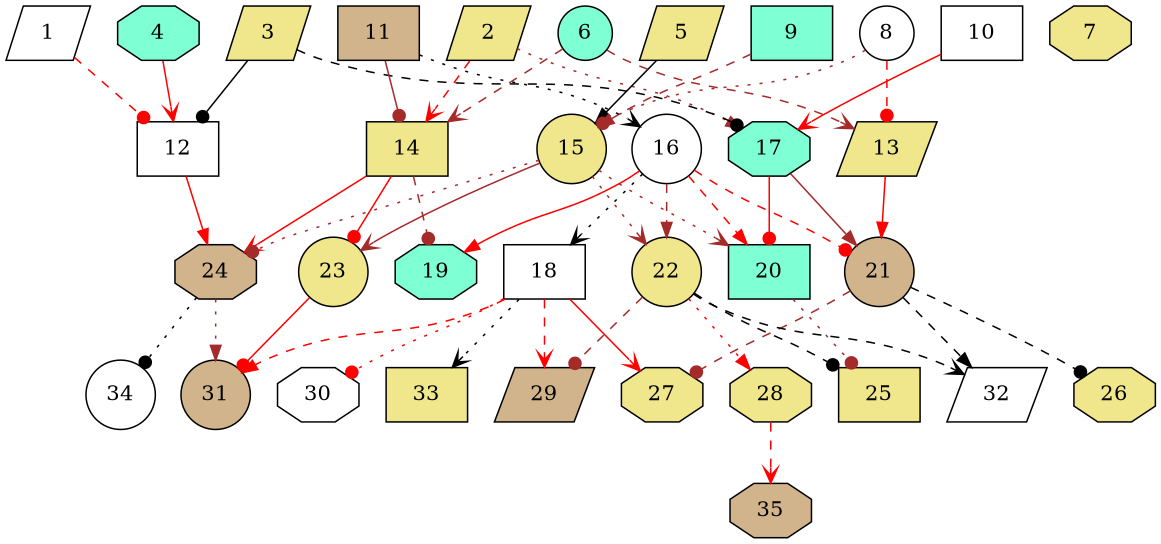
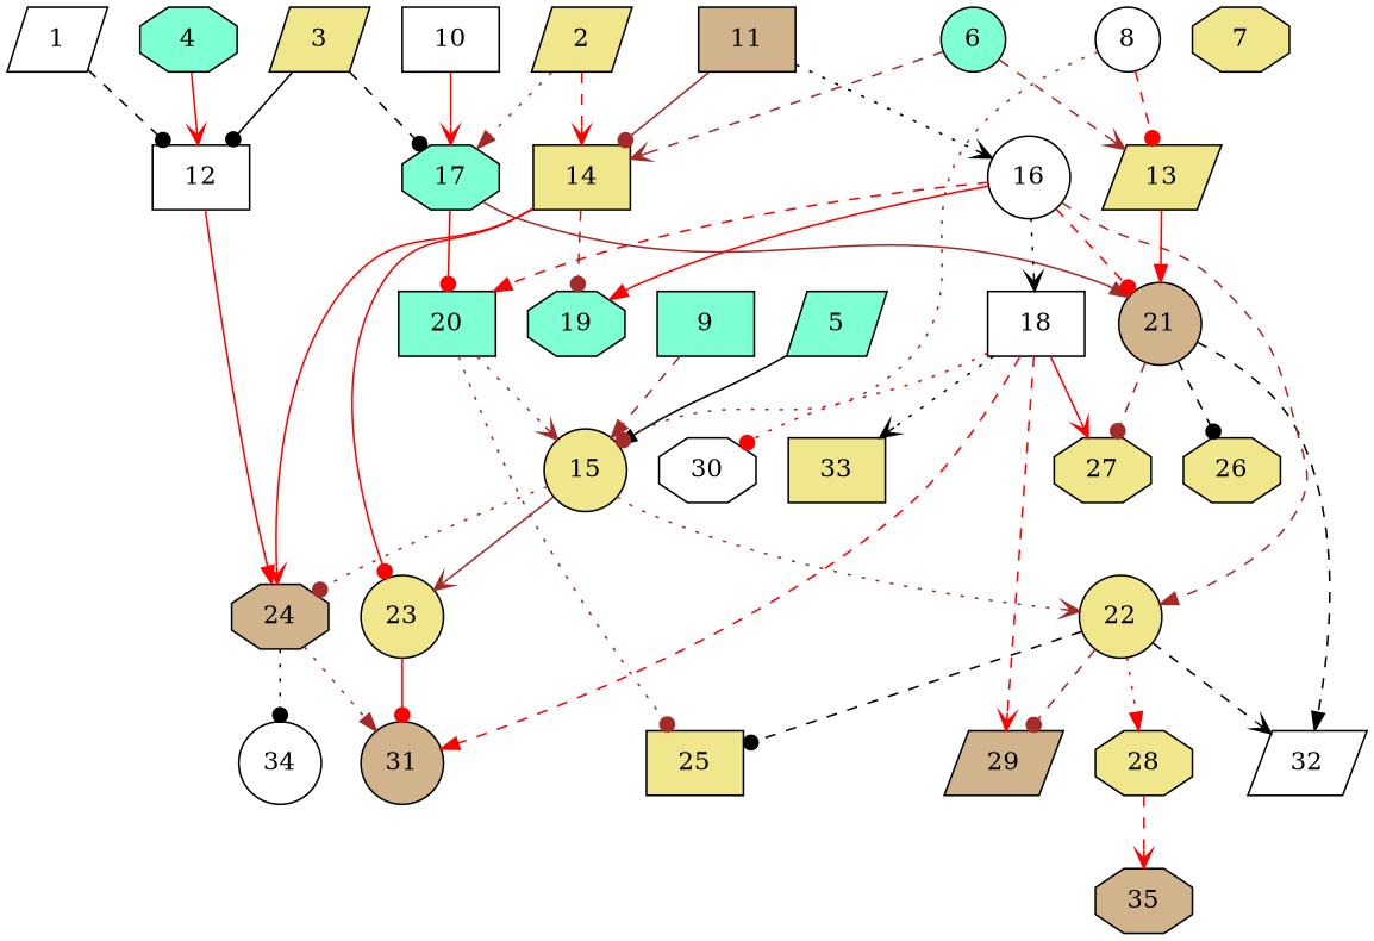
  digraph {
    node [alpha=0.02 fillcolor=khaki shape=octagon style=filled]
    edge [arrowhead=dot color=red style=dashed]
    1 [alpha=0.06 expect_size=128862688187976128 fillcolor=white shape=parallelogram]
    12 [alpha=0.07 expect_size=106767470623757172736 fillcolor=white shape=box]
    24 [alpha=0.15 expect_size=34721779814422806528 fillcolor=tan]
    31 [alpha=0.11 expect_size=986911342592000000 fillcolor=tan shape=circle]
    34 [alpha=0.20 expect_size=194454565845458432 fillcolor=white shape=circle]
    2 [alpha=0.19 expect_size=93577765001543811072 shape=parallelogram]
    14 [alpha=0.17 expect_size=252193044604664 shape=box]
    17 [alpha=0.01 expect_size=1349604146839021 fillcolor=aquamarine]
    19 [alpha=0.03 expect_size=87964861485822976 fillcolor=aquamarine]
    23 [alpha=0.08 expect_size=412030244129795904 shape=circle]
    21 [alpha=0.09 expect_size=496705296802509 fillcolor=tan shape=circle]
    20 [expect_size=1740423827554304000 fillcolor=aquamarine shape=box]
    27 [alpha=0.05 expect_size=11242372633356322]
    26 [alpha=0.07 expect_size=199385733146936868864]
    32 [alpha=0.07 expect_size=410355417394272512 fillcolor=white shape=parallelogram]
    25 [alpha=0.14 expect_size=2392755752985988 shape=box]
    3 [alpha=0.08 expect_size=28346942965820936 shape=parallelogram]
    4 [alpha=0.18 expect_size=4369948390413656 fillcolor=aquamarine]
-   5 [alpha=0.10 expect_size=85812259811802218496 shape=parallelogram]
+   5 [alpha=0.10 expect_size=85812259811802218496 fillcolor=aquamarine shape=parallelogram]
    15 [alpha=0.19 expect_size=1867263351150032 shape=circle]
    22 [alpha=0.15 expect_size=20147734638288175104 shape=circle]
    28 [alpha=0.10 expect_size=238550448179515]
    29 [alpha=0.14 expect_size=76589194358423152 fillcolor=tan shape=parallelogram]
    6 [alpha=0.18 expect_size=15441741828078018 fillcolor=aquamarine shape=circle]
    13 [expect_size=318435829454368896 shape=parallelogram]
    7 [alpha=0.14 expect_size=63317135479451680768]
    8 [alpha=0.03 expect_size=1428966498841272 fillcolor=white shape=circle]
    9 [expect_size=2752433165415816 fillcolor=aquamarine shape=box]
    10 [alpha=0.19 expect_size=343513679671284544 fillcolor=white shape=box]
    11 [alpha=0.16 expect_size=200700290411216 fillcolor=tan shape=box]
    16 [expect_size=5529247911338960 fillcolor=white shape=circle]
    18 [alpha=0.09 expect_size=698760140225820 fillcolor=white shape=box]
    30 [alpha=0.11 expect_size=4273610054721039 fillcolor=white]
    33 [alpha=0.20 expect_size=1563343803408973824 shape=box]
    35 [alpha=0.17 expect_size=5854102474143260 fillcolor=tan]
-   1 -> 12
+   1 -> 12 [color=black]
    12 -> 24 [arrowhead=normal style=solid]
    24 -> 31 [arrowhead=normal color=brown style=dotted]
    24 -> 34 [color=black style=dotted]
    2 -> 14 [arrowhead=vee]
    2 -> 17 [arrowhead=normal color=brown style=dotted]
    14 -> 24 [arrowhead=vee style=solid]
    14 -> 19 [color=brown]
    14 -> 23 [style=solid]
    17 -> 21 [arrowhead=normal color=brown style=solid]
    17 -> 20 [style=solid]
    23 -> 31 [style=solid]
    21 -> 27 [color=brown]
    21 -> 26 [color=black]
    21 -> 32 [arrowhead=normal color=black]
    20 -> 25 [color=brown style=dotted]
    3 -> 12 [color=black style=solid]
    3 -> 17 [color=black]
    4 -> 12 [arrowhead=vee style=solid]
    5 -> 15 [arrowhead=normal color=black style=solid]
    15 -> 24 [color=brown style=dotted]
    15 -> 23 [arrowhead=vee color=brown style=solid]
-   15 -> 20 [arrowhead=vee color=brown style=dotted]
+   20 -> 15 [arrowhead=vee color=brown style=dotted]
    15 -> 22 [arrowhead=vee color=brown style=dotted]
    22 -> 32 [arrowhead=vee color=black]
    22 -> 25 [color=black]
    22 -> 28 [arrowhead=normal style=dotted]
    22 -> 29 [color=brown]
    28 -> 35 [arrowhead=vee]
    6 -> 14 [arrowhead=vee color=brown]
    6 -> 13 [arrowhead=vee color=brown]
    13 -> 21 [arrowhead=normal style=solid]
    8 -> 15 [color=brown style=dotted]
    8 -> 13
    9 -> 15 [arrowhead=normal color=brown]
    10 -> 17 [arrowhead=vee style=solid]
    11 -> 14 [color=brown style=solid]
    11 -> 16 [arrowhead=vee color=black style=dotted]
    16 -> 19 [arrowhead=normal style=solid]
    16 -> 21
    16 -> 20 [arrowhead=normal]
    16 -> 22 [arrowhead=normal color=brown]
    16 -> 18 [arrowhead=vee color=black style=dotted]
    18 -> 31 [arrowhead=normal]
    18 -> 27 [arrowhead=vee style=solid]
    18 -> 29 [arrowhead=vee]
    18 -> 30 [style=dotted]
    18 -> 33 [arrowhead=vee color=black style=dotted]
  }
